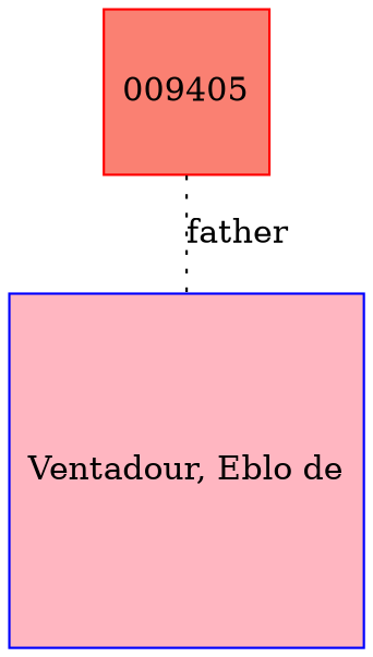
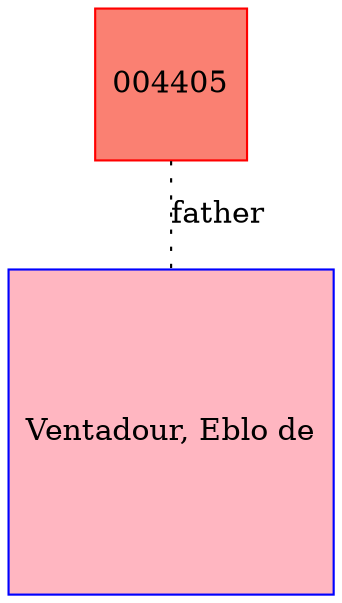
  digraph {
    node [regular=1 shape=box style=filled]
-   n1 [color=red label=009405 fillcolor=salmon]
+   n1 [color=red label=004405 fillcolor=salmon]
    n2 [color=blue label="Ventadour, Eblo de" fillcolor=lightpink]
    n1 -> n2 [arrowsize=0.0 dir=none label=father style=dotted]
  }
